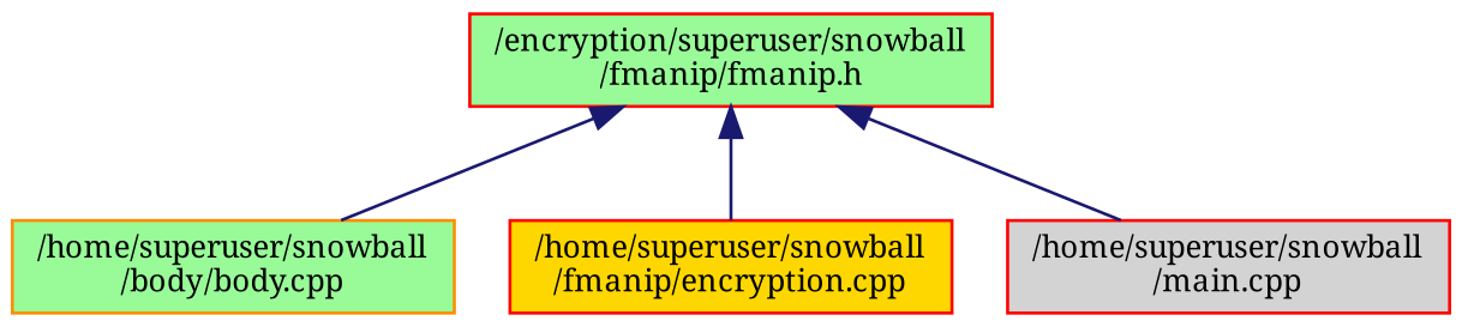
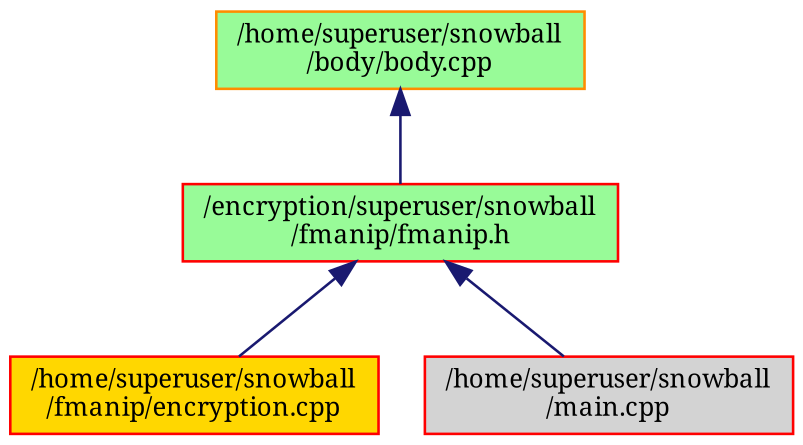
  digraph {
    fontname="Noto Serif"
    node [color=red fillcolor=palegreen fontname="Noto Serif" fontsize=10 shape=record style=filled]
    edge [color=midnightblue dir=back fontname="Noto Serif" fontsize=10 labelfontname=Helvetica labelfontsize=10 style=solid]
    n1 [fontcolor=black height=0.2 label="/encryption/superuser/snowball\l/fmanip/fmanip.h" width=0.4]
    n2 [color=darkorange height=0.2 label="/home/superuser/snowball\l/body/body.cpp" width=0.4]
    n3 [fillcolor=gold height=0.2 label="/home/superuser/snowball\l/fmanip/encryption.cpp" width=0.4]
    n4 [fillcolor=lightgrey height=0.2 label="/home/superuser/snowball\l/main.cpp" width=0.4]
-   n1 -> n2
+   n2 -> n1
    n1 -> n3
    n1 -> n4
  }
